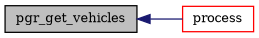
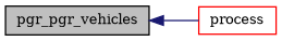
  digraph {
    rankdir=LR
    fontname="DejaVu Serif"
    node [fontname="DejaVu Serif" fontsize=10 shape=record style=filled]
-   n1 [color=black fillcolor=grey75 fontcolor=black height=0.2 label=pgr_get_vehicles width=0.4]
+   n1 [color=black fillcolor=grey75 fontcolor=black height=0.2 label=pgr_pgr_vehicles width=0.4]
    n2 [color=red fillcolor=white height=0.2 label=process width=0.4]
    n1 -> n2 [color=midnightblue dir=back fontname="DejaVu Serif" fontsize=10 labelfontname=Helvetica labelfontsize=10 style=solid]
  }
